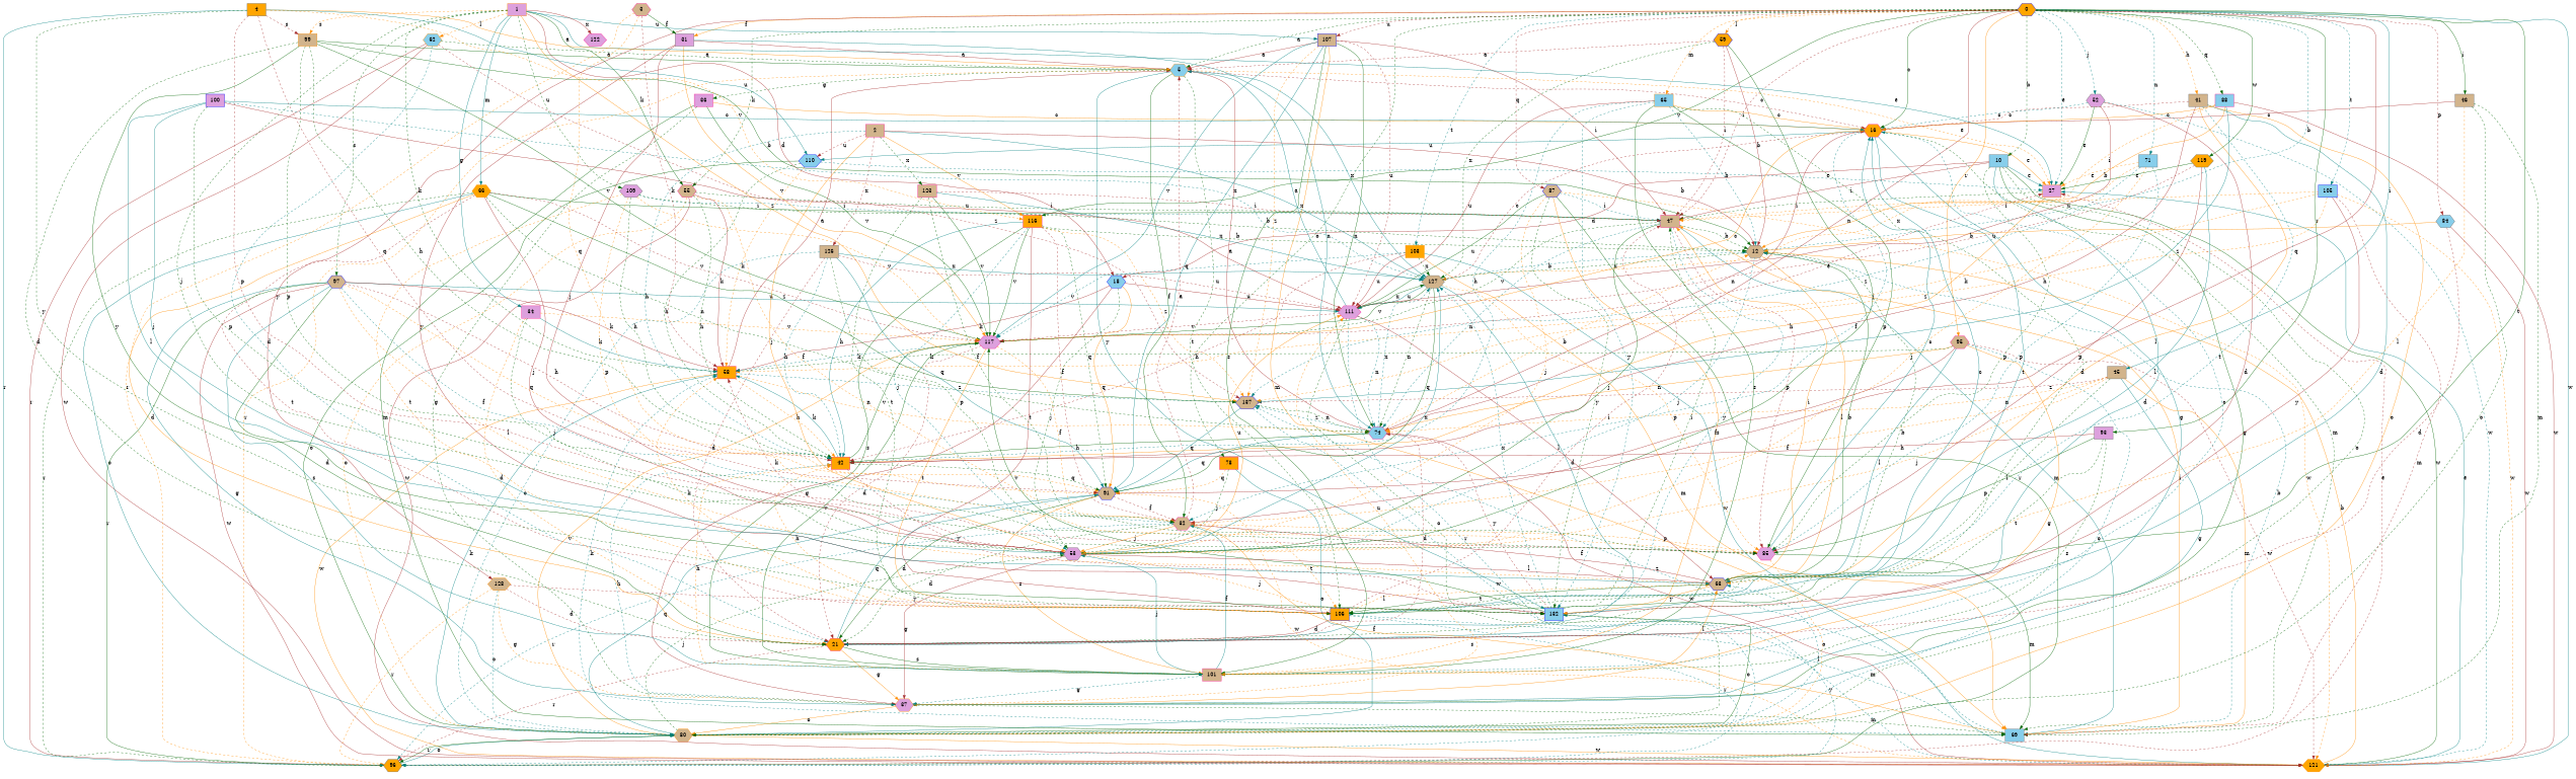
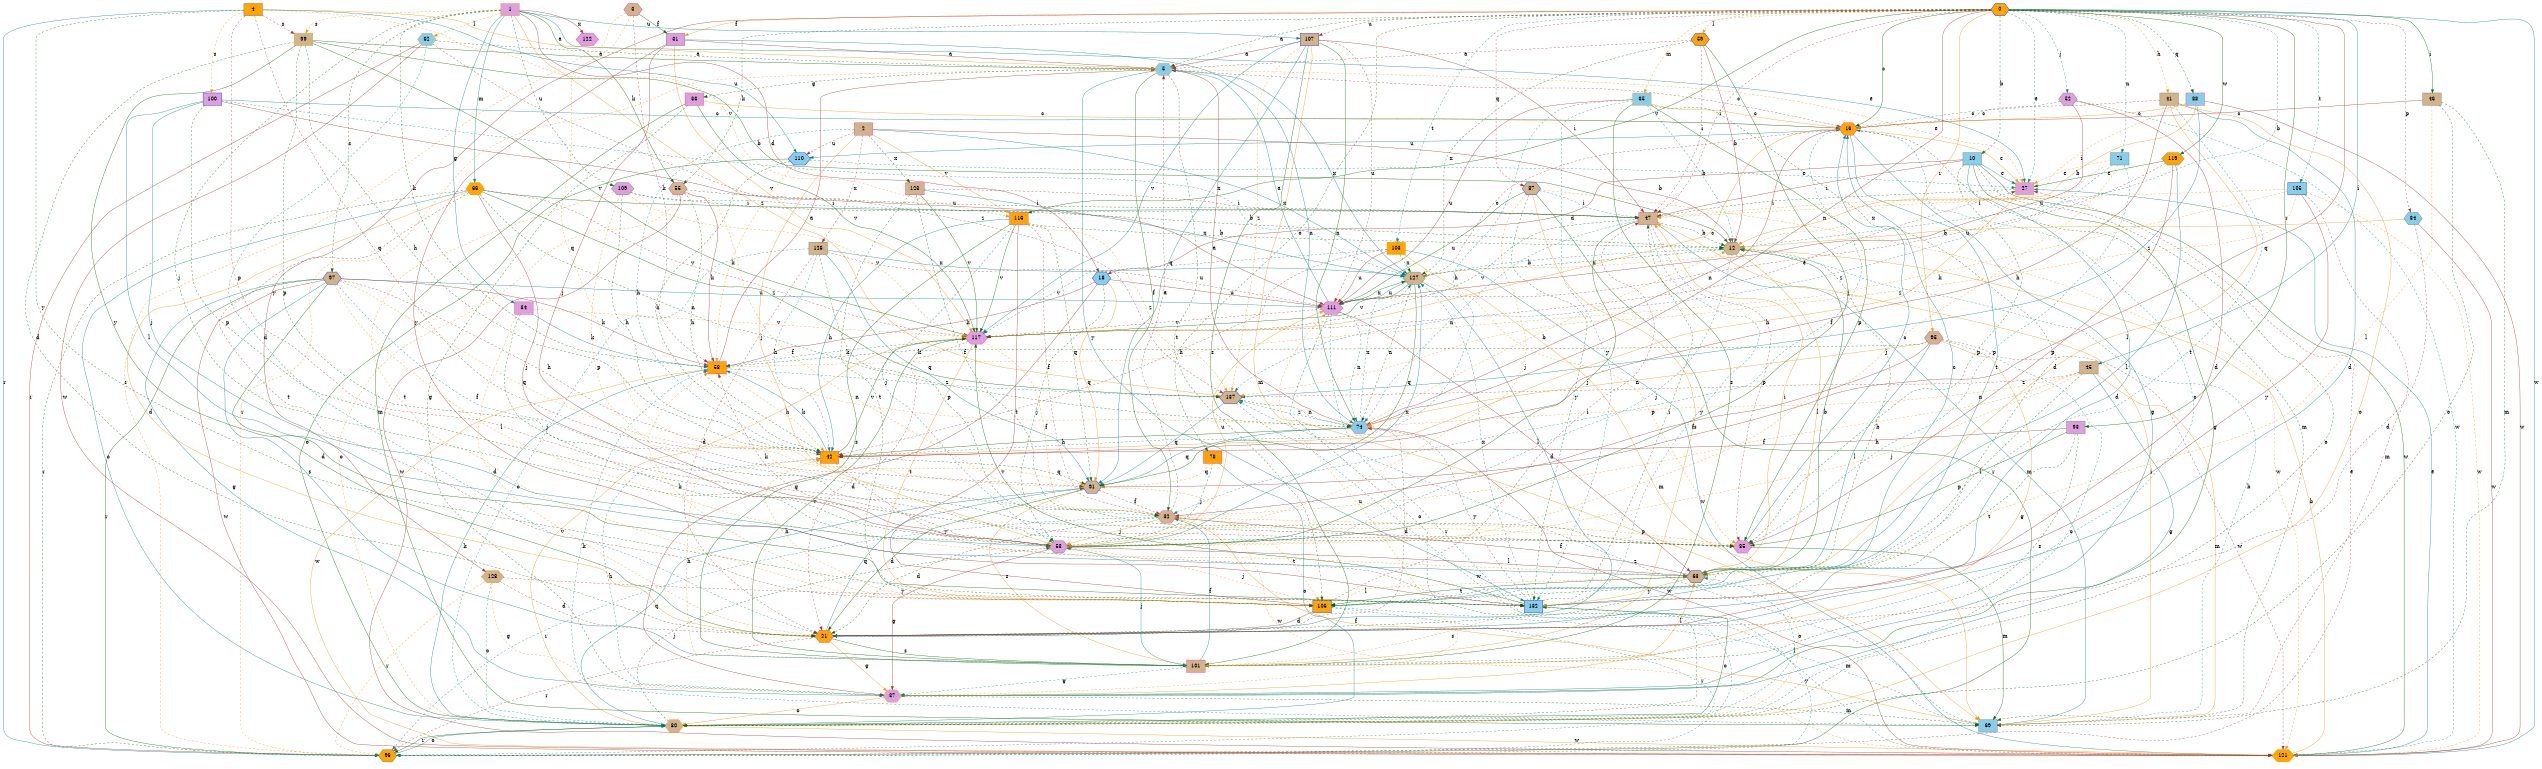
  strict digraph {
    node [color=deeppink fillcolor=tan shape=hexagon style=filled]
    edge [color=darkgreen style=dashed]
    0 [color=blue fillcolor=orange]
    5 [color=darkorange fillcolor=skyblue]
    10 [color=gray40 fillcolor=skyblue shape=box]
    12 [color=gray40]
    16 [fillcolor=orange]
    27 [color=darkorange fillcolor=plum shape=box]
    31 [color=gray40 fillcolor=plum shape=box]
    41 [color=gray40 shape=box]
    45 [color=gray40 shape=box]
    46 [color=gray40 shape=box]
    47 [shape=box]
    52 [color=gray40 fillcolor=plum]
    55
    59 [color=blue fillcolor=orange]
    65 [color=darkorange fillcolor=skyblue shape=box]
    71 [color=gray40 fillcolor=skyblue shape=box]
    74 [fillcolor=skyblue]
    78 [fillcolor=orange shape=box]
    84 [color=gray40 fillcolor=skyblue]
    87 [color=blue]
    88 [fillcolor=skyblue shape=box]
    91 [color=blue]
    93 [color=gray40 fillcolor=plum shape=box]
    95
    103 [color=darkorange fillcolor=orange shape=box]
    105 [color=blue fillcolor=skyblue shape=box]
    106 [color=blue fillcolor=orange shape=box]
    107 [color=blue shape=box]
    116 [fillcolor=orange shape=box]
    119 [color=gray40 fillcolor=orange]
    121 [color=darkorange fillcolor=orange]
    128 [color=darkorange]
    127 [color=gray40]
    96 [color=gray40 fillcolor=orange]
    132 [color=blue fillcolor=skyblue shape=box]
    32
    36 [fillcolor=plum shape=box]
    18 [color=blue fillcolor=skyblue]
    85 [fillcolor=plum]
    21 [fillcolor=orange]
    37 [color=darkorange fillcolor=plum]
    80 [color=darkorange]
    53 [color=gray40 fillcolor=plum]
    63 [color=blue]
    110 [color=blue fillcolor=skyblue]
    69 [color=gray40 fillcolor=skyblue shape=box]
    42 [fillcolor=orange shape=box]
    117 [fillcolor=plum]
    137 [color=blue]
    111 [fillcolor=plum]
    58 [fillcolor=orange shape=box]
    101 [shape=box]
    1 [color=darkorange fillcolor=plum shape=box]
    34 [fillcolor=plum shape=box]
    62 [color=darkorange fillcolor=skyblue]
    66 [color=darkorange fillcolor=orange]
    97 [color=blue]
    99 [color=darkorange shape=box]
    109 [color=gray40 fillcolor=plum]
    122 [fillcolor=plum]
    2 [shape=box]
    123 [shape=box]
    126 [color=gray40 shape=box]
    3
    4 [color=gray40 fillcolor=orange shape=box]
    100 [color=blue fillcolor=plum shape=box]
    0 -> 5 [label=a]
    0 -> 10 [label=b]
    0 -> 12 [color=teal label=b]
    0 -> 16 [label=c style=solid]
    0 -> 27 [color=teal label=e]
    0 -> 31 [color=darkorange label=f style=solid]
    0 -> 41 [color=darkorange label=h]
    0 -> 45 [color=teal label=i style=solid]
    0 -> 46 [label=i style=solid]
    0 -> 47 [color=brown label=i]
    0 -> 52 [color=teal label=j]
    0 -> 55 [label=k]
    0 -> 59 [color=darkorange label=l]
    0 -> 65 [color=darkorange label=m]
    0 -> 71 [color=teal label=n]
    0 -> 74 [color=brown label=n style=solid]
    0 -> 78 [label=o]
    0 -> 84 [color=brown label=p]
    0 -> 87 [color=brown label=q]
    0 -> 88 [label=q]
    0 -> 91 [color=brown label=q style=solid]
    0 -> 93 [label=r style=solid]
    0 -> 95 [color=darkorange label=r style=solid]
    0 -> 103 [color=teal label=t]
    0 -> 105 [color=teal label=t]
-   0 -> 106 [label=t style=solid]
    0 -> 107 [color=brown label=u]
    0 -> 116 [label=v style=solid]
    0 -> 119 [label=w style=solid]
    0 -> 121 [color=teal label=w style=solid]
    0 -> 128 [color=brown label=y style=solid]
    5 -> 16 [color=brown label=c]
    5 -> 27 [color=darkorange label=e]
    5 -> 106 [label=t]
    5 -> 127 [color=teal label=x style=solid]
    5 -> 96 [color=darkorange label=r]
    5 -> 132 [color=teal label=y style=solid]
    5 -> 32 [label=f style=solid]
    5 -> 36 [label=g]
    10 -> 27 [color=teal label=e style=solid]
    10 -> 47 [color=brown label=i style=solid]
    10 -> 121 [label=w style=solid]
    10 -> 18 [color=brown label=d style=solid]
    10 -> 85 [label=p]
    10 -> 21 [color=teal label=d style=solid]
    10 -> 37 [label=g style=solid]
    10 -> 80 [label=o]
    12 -> 127 [label=x]
    12 -> 53 [color=teal label=j]
    12 -> 63 [color=darkorange label=l style=solid]
    16 -> 27 [color=darkorange label=e style=solid]
    16 -> 74 [color=brown label=n style=solid]
    16 -> 106 [color=teal label=t style=solid]
    16 -> 32 [color=teal label=f]
    16 -> 37 [color=teal label=g style=solid]
    16 -> 110 [color=teal label=u style=solid]
    16 -> 69 [label=m]
    27 -> 47 [label=i]
    27 -> 42 [color=darkorange label=h style=solid]
    31 -> 5 [color=brown label=a style=solid]
    31 -> 74 [color=teal label=n style=solid]
    31 -> 132 [color=brown label=y style=solid]
    31 -> 53 [color=brown label=j style=solid]
    31 -> 117 [color=darkorange label=v style=solid]
    41 -> 16 [color=brown label=c]
    41 -> 106 [color=teal label=t]
    41 -> 21 [color=teal label=d style=solid]
    41 -> 80 [color=darkorange label=o style=solid]
    41 -> 63 [color=darkorange label=l style=solid]
    41 -> 42 [color=brown label=h style=solid]
    45 -> 74 [color=darkorange label=n]
    45 -> 32 [color=darkorange label=f]
    45 -> 37 [color=teal label=g style=solid]
    45 -> 53 [color=darkorange label=j]
    45 -> 63 [label=l]
    45 -> 69 [color=darkorange label=m style=solid]
    45 -> 137 [color=brown label=z]
    46 -> 16 [color=brown label=c style=solid]
    46 -> 80 [label=o]
    46 -> 63 [color=darkorange label=l]
    46 -> 69 [label=m]
    47 -> 12 [label=b]
    47 -> 74 [color=teal label=n]
    47 -> 132 [color=teal label=y]
    47 -> 85 [color=brown label=p]
    47 -> 53 [label=j style=solid]
    47 -> 69 [color=teal label=m style=solid]
    47 -> 117 [label=v]
    52 -> 16 [color=teal label=c]
-   52 -> 27 [label=e style=solid]
    52 -> 121 [color=teal label=w]
    52 -> 21 [color=brown label=d style=solid]
    52 -> 111 [color=brown label=u style=solid]
    55 -> 47 [label=i]
    55 -> 121 [color=brown label=w style=solid]
    55 -> 32 [color=darkorange label=f]
    55 -> 80 [color=darkorange label=o]
    55 -> 42 [label=h]
    55 -> 58 [color=brown label=k style=solid]
    59 -> 5 [color=brown label=a]
    59 -> 12 [color=brown label=b style=solid]
    59 -> 47 [color=brown label=i]
    59 -> 127 [label=x]
    59 -> 53 [label=j style=solid]
    65 -> 12 [color=teal label=b]
    65 -> 16 [color=darkorange label=c style=solid]
    65 -> 132 [color=teal label=y]
    65 -> 85 [label=p style=solid]
    65 -> 21 [label=d]
    65 -> 42 [color=teal label=h]
    65 -> 111 [color=brown label=u style=solid]
    65 -> 101 [label=s style=solid]
    71 -> 27 [color=darkorange label=e]
    71 -> 127 [color=darkorange label=x]
    71 -> 85 [color=teal label=p]
    71 -> 53 [color=darkorange label=j]
    71 -> 137 [color=teal label=z]
    74 -> 5 [color=brown label=a style=solid]
    74 -> 12 [color=darkorange label=b]
    74 -> 91 [color=teal label=q style=solid]
    74 -> 121 [color=brown label=w style=solid]
    74 -> 127 [color=teal label=x]
    74 -> 21 [color=brown label=d]
    74 -> 42 [label=h style=solid]
    74 -> 137 [color=teal label=z]
    78 -> 91 [color=darkorange label=q]
    78 -> 80 [color=teal label=o style=solid]
    78 -> 53 [label=j]
    84 -> 12 [color=darkorange label=b style=solid]
    84 -> 121 [color=brown label=w style=solid]
    84 -> 21 [color=brown label=d]
    87 -> 47 [color=teal label=i]
    87 -> 121 [color=darkorange label=w]
    87 -> 96 [label=r style=solid]
    87 -> 132 [label=y]
    87 -> 53 [color=darkorange label=j]
    87 -> 111 [label=u style=solid]
    87 -> 101 [color=darkorange label=s style=solid]
    88 -> 12 [color=darkorange label=b style=solid]
    88 -> 16 [color=darkorange label=c style=solid]
    88 -> 47 [color=darkorange label=i]
    88 -> 121 [color=brown label=w style=solid]
    88 -> 137 [color=teal label=z style=solid]
    91 -> 121 [color=darkorange label=w]
    91 -> 32 [color=brown label=f]
    91 -> 21 [label=d style=solid]
    91 -> 101 [color=darkorange label=s style=solid]
    93 -> 106 [label=t]
    93 -> 85 [label=p style=solid]
    93 -> 42 [color=brown label=h style=solid]
    93 -> 101 [label=s]
    95 -> 74 [color=darkorange label=n style=solid]
    95 -> 121 [color=brown label=w]
    95 -> 32 [color=brown label=f style=solid]
    95 -> 37 [color=darkorange label=g style=solid]
    95 -> 80 [color=teal label=o]
    95 -> 63 [color=teal label=l style=solid]
    95 -> 58 [label=k]
    103 -> 121 [color=teal label=w style=solid]
    103 -> 127 [label=x]
    103 -> 69 [color=darkorange label=m style=solid]
    103 -> 42 [color=brown label=h]
    103 -> 117 [color=teal label=v]
    103 -> 111 [color=brown label=u style=solid]
    105 -> 47 [color=darkorange label=i]
    105 -> 121 [color=darkorange label=w]
    105 -> 132 [color=brown label=y style=solid]
    105 -> 69 [color=brown label=m]
    105 -> 137 [color=darkorange label=z]
    105 -> 58 [color=darkorange label=k]
    106 -> 12 [label=b]
    106 -> 47 [color=brown label=i]
    106 -> 96 [color=teal label=r]
    106 -> 21 [color=brown label=d style=solid]
    106 -> 53 [color=darkorange label=j]
    106 -> 63 [color=darkorange label=l]
    106 -> 69 [color=teal label=m]
    106 -> 42 [color=darkorange label=h]
    106 -> 58 [color=darkorange label=k]
    107 -> 5 [color=brown label=a style=solid]
    107 -> 47 [color=brown label=i style=solid]
    107 -> 74 [label=n style=solid]
    107 -> 91 [color=teal label=q style=solid]
    107 -> 69 [color=darkorange label=m style=solid]
    107 -> 117 [color=teal label=v style=solid]
    107 -> 137 [color=darkorange label=z]
    107 -> 111 [color=brown label=u]
    107 -> 101 [label=s style=solid]
    116 -> 12 [label=b]
    116 -> 91 [label=q]
    116 -> 106 [color=brown label=t style=solid]
    116 -> 32 [color=brown label=f]
    116 -> 53 [color=teal label=j]
    116 -> 42 [color=teal label=h style=solid]
    116 -> 117 [label=v style=solid]
    116 -> 137 [color=darkorange label=z]
    116 -> 101 [label=s style=solid]
    119 -> 27 [label=e style=solid]
    119 -> 85 [color=brown label=p style=solid]
    119 -> 63 [color=teal label=l style=solid]
    119 -> 111 [color=brown label=u]
    121 -> 12 [color=darkorange label=b style=solid]
    121 -> 27 [color=teal label=e style=solid]
    128 -> 96 [color=darkorange label=r]
    128 -> 132 [color=brown label=y]
    128 -> 21 [color=brown label=d]
    128 -> 37 [color=darkorange label=g]
    128 -> 80 [color=teal label=o]
    127 -> 12 [color=teal label=b]
    127 -> 16 [color=brown label=c]
    127 -> 74 [label=n]
    127 -> 91 [label=q style=solid]
    127 -> 85 [color=darkorange label=p]
    127 -> 21 [color=teal label=d style=solid]
    127 -> 117 [label=v style=solid]
    127 -> 111 [color=teal label=u style=solid]
    96 -> 27 [color=brown label=e]
    96 -> 132 [color=teal label=y]
    96 -> 80 [color=teal label=o style=solid]
    132 -> 16 [color=teal label=c style=solid]
    132 -> 47 [label=i]
    132 -> 74 [color=brown label=y]
    132 -> 127 [color=teal label=x]
    132 -> 80 [label=o style=solid]
    132 -> 117 [label=v style=solid]
    132 -> 101 [color=darkorange label=s]
    32 -> 5 [color=brown label=a]
    32 -> 106 [color=darkorange label=t]
    32 -> 96 [color=teal label=r]
    32 -> 85 [color=darkorange label=p]
    32 -> 21 [label=d]
    32 -> 53 [color=darkorange label=j style=solid]
    36 -> 16 [color=darkorange label=c style=solid]
    36 -> 37 [label=g]
    36 -> 69 [label=m style=solid]
    36 -> 117 [label=v style=solid]
    18 -> 91 [color=darkorange label=q style=solid]
    18 -> 37 [color=brown label=g style=solid]
    18 -> 53 [label=j]
    18 -> 111 [color=brown label=u style=solid]
    18 -> 58 [color=brown label=k style=solid]
    85 -> 16 [color=teal label=c style=solid]
    85 -> 80 [color=darkorange label=o]
    85 -> 69 [label=m style=solid]
    21 -> 91 [color=teal label=q style=solid]
    21 -> 96 [color=brown label=r]
    21 -> 37 [color=darkorange label=g style=solid]
    21 -> 101 [label=s style=solid]
    37 -> 80 [color=darkorange label=o style=solid]
    37 -> 69 [label=m]
    37 -> 42 [color=teal label=h]
    37 -> 111 [color=darkorange label=u]
    80 -> 91 [color=teal label=q style=solid]
    80 -> 121 [color=darkorange label=w style=solid]
    80 -> 96 [label=r style=solid]
    80 -> 53 [label=j]
    80 -> 63 [color=teal label=l]
    80 -> 117 [color=darkorange label=v style=solid]
    80 -> 58 [color=teal label=k style=solid]
    53 -> 127 [color=teal label=x style=solid]
    53 -> 37 [color=brown label=g style=solid]
    53 -> 63 [color=brown label=l style=solid]
    53 -> 111 [color=darkorange label=u style=solid]
    53 -> 58 [color=brown label=k]
    63 -> 12 [label=b style=solid]
    63 -> 47 [color=darkorange label=i style=solid]
    63 -> 106 [label=t style=solid]
    63 -> 132 [color=darkorange label=y style=solid]
    63 -> 32 [color=brown label=f style=solid]
    110 -> 27 [color=teal label=e]
    110 -> 80 [label=o style=solid]
    110 -> 42 [label=h]
    110 -> 58 [color=darkorange label=k]
    69 -> 12 [color=teal label=b]
    69 -> 47 [color=darkorange label=i style=solid]
    69 -> 32 [color=darkorange label=f style=solid]
    69 -> 137 [color=teal label=z]
    69 -> 58 [color=teal label=k]
    42 -> 91 [label=q]
    42 -> 132 [color=brown label=y]
    42 -> 117 [label=v style=solid]
    42 -> 58 [color=teal label=k style=solid]
    117 -> 16 [color=darkorange label=c style=solid]
    117 -> 27 [color=brown label=e]
    117 -> 106 [color=darkorange label=t style=solid]
    117 -> 32 [color=darkorange label=f]
    117 -> 21 [color=brown label=d]
    117 -> 58 [color=teal label=k]
    137 -> 74 [label=n]
    137 -> 91 [color=teal label=q style=solid]
    137 -> 121 [color=teal label=w]
    111 -> 5 [color=teal label=a style=solid]
    111 -> 74 [color=teal label=n]
    111 -> 127 [label=x style=solid]
    111 -> 96 [color=teal label=r]
    111 -> 80 [label=o]
    111 -> 63 [color=brown label=l style=solid]
    111 -> 117 [color=brown label=v]
    58 -> 5 [color=brown label=a style=solid]
    58 -> 74 [color=darkorange label=n]
    58 -> 121 [color=darkorange label=w style=solid]
    58 -> 42 [color=darkorange label=h]
    58 -> 137 [color=teal label=z]
    101 -> 16 [color=teal label=c]
    101 -> 32 [color=teal label=f style=solid]
    101 -> 37 [color=teal label=g]
    101 -> 53 [color=teal label=j style=solid]
    101 -> 63 [color=darkorange label=l style=solid]
    101 -> 42 [color=darkorange label=h]
    101 -> 117 [label=v style=solid]
    1 -> 27 [color=teal label=e style=solid]
    1 -> 55 [label=k style=solid]
    1 -> 107 [color=teal label=u style=solid]
    1 -> 18 [color=brown label=d style=solid]
    1 -> 53 [label=j]
    1 -> 137 [color=darkorange label=z style=solid]
    1 -> 58 [label=k]
    1 -> 34 [color=teal label=g style=solid]
    1 -> 62 [color=darkorange label=l]
    1 -> 66 [color=teal label=m style=solid]
    1 -> 97 [label=s]
    1 -> 99 [color=darkorange label=s]
    1 -> 109 [label=u]
    1 -> 122 [color=brown label=x style=solid]
    34 -> 21 [color=darkorange label=d]
    34 -> 53 [label=j]
    34 -> 117 [color=darkorange label=v]
    34 -> 58 [color=teal label=k style=solid]
    62 -> 5 [label=a]
    62 -> 121 [color=brown label=w style=solid]
    62 -> 96 [color=brown label=r style=solid]
    62 -> 21 [color=teal label=d]
    62 -> 137 [color=brown label=z]
    66 -> 47 [label=i style=solid]
    66 -> 74 [label=n]
    66 -> 106 [color=brown label=t]
    66 -> 96 [label=r]
    66 -> 21 [color=darkorange label=d style=solid]
    66 -> 80 [color=teal label=o style=solid]
    66 -> 53 [color=brown label=j style=solid]
    66 -> 117 [color=brown label=v]
    66 -> 137 [label=z style=solid]
    97 -> 91 [color=darkorange label=q]
    97 -> 121 [color=brown label=w style=solid]
    97 -> 96 [label=r style=solid]
    97 -> 32 [color=teal label=f]
    97 -> 21 [label=d style=solid]
    97 -> 37 [color=teal label=g style=solid]
    97 -> 63 [color=darkorange label=l]
    97 -> 42 [color=brown label=h]
    97 -> 111 [color=teal label=u style=solid]
    97 -> 58 [color=brown label=k style=solid]
    97 -> 101 [color=teal label=s style=solid]
    99 -> 5 [label=a style=solid]
    99 -> 12 [label=b style=solid]
    99 -> 132 [label=y style=solid]
    99 -> 85 [label=p]
    99 -> 21 [label=d]
    99 -> 42 [label=h]
    99 -> 117 [label=v style=solid]
    109 -> 12 [label=b]
    109 -> 47 [color=teal label=i]
    109 -> 106 [color=darkorange label=t]
    109 -> 85 [color=darkorange label=p]
    109 -> 42 [label=h]
    109 -> 117 [color=darkorange label=v]
    2 -> 12 [color=brown label=b style=solid]
    2 -> 116 [color=darkorange label=v style=solid]
    2 -> 127 [color=teal label=x style=solid]
    2 -> 53 [color=darkorange label=j style=solid]
    2 -> 110 [color=brown label=u]
    2 -> 42 [color=teal label=h]
    2 -> 123 [label=x]
    2 -> 126 [color=brown label=x]
    123 -> 47 [color=brown label=i]
    123 -> 106 [label=t]
    123 -> 127 [color=teal label=x style=solid]
    123 -> 32 [label=f]
    123 -> 117 [label=v style=solid]
    126 -> 91 [color=teal label=q style=solid]
    126 -> 127 [color=teal label=x style=solid]
    126 -> 85 [label=p]
    126 -> 21 [color=brown label=d]
    126 -> 80 [color=teal label=o]
    126 -> 42 [color=teal label=h]
    126 -> 111 [color=brown label=u]
    3 -> 31 [label=f style=solid]
    3 -> 91 [color=darkorange label=q]
    3 -> 96 [color=darkorange label=r]
    3 -> 58 [color=brown label=k]
    4 -> 5 [color=darkorange label=a style=solid]
    4 -> 91 [color=brown label=q]
    4 -> 116 [color=darkorange label=v]
    4 -> 96 [color=teal label=r style=solid]
    4 -> 132 [label=y]
    4 -> 85 [color=brown label=p]
    4 -> 110 [color=teal label=u style=solid]
    4 -> 99 [color=brown label=s]
+   4 -> 100 [color=darkorange label=s]
    100 -> 16 [color=teal label=c style=solid]
    100 -> 127 [color=teal label=x]
    100 -> 85 [label=p]
    100 -> 53 [color=teal label=j style=solid]
    100 -> 63 [color=teal label=l style=solid]
    100 -> 111 [color=brown label=u style=solid]
  }
